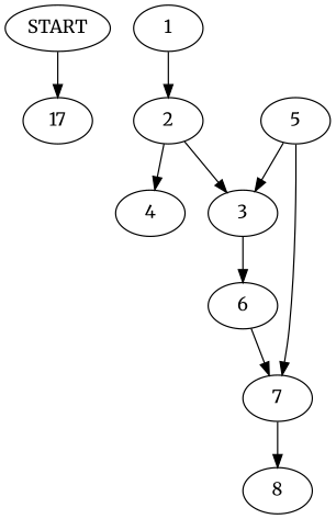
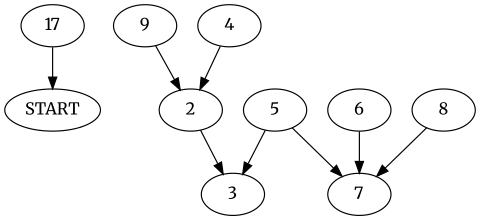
  digraph {
    fontname=Merriweather
    node [fontname=Merriweather]
    edge [fontname=Merriweather]
    n1 [label=START]
    n2 [label=17]
-   1
+   1 [label=9]
    2
    3
    4
    6
    5
    7
    8
-   n1 -> n2
+   n2 -> n1
    1 -> 2
    2 -> 3
-   2 -> 4
-   3 -> 6
+   4 -> 2
    6 -> 7
    5 -> 3
    5 -> 7
-   7 -> 8
+   8 -> 7
  }
